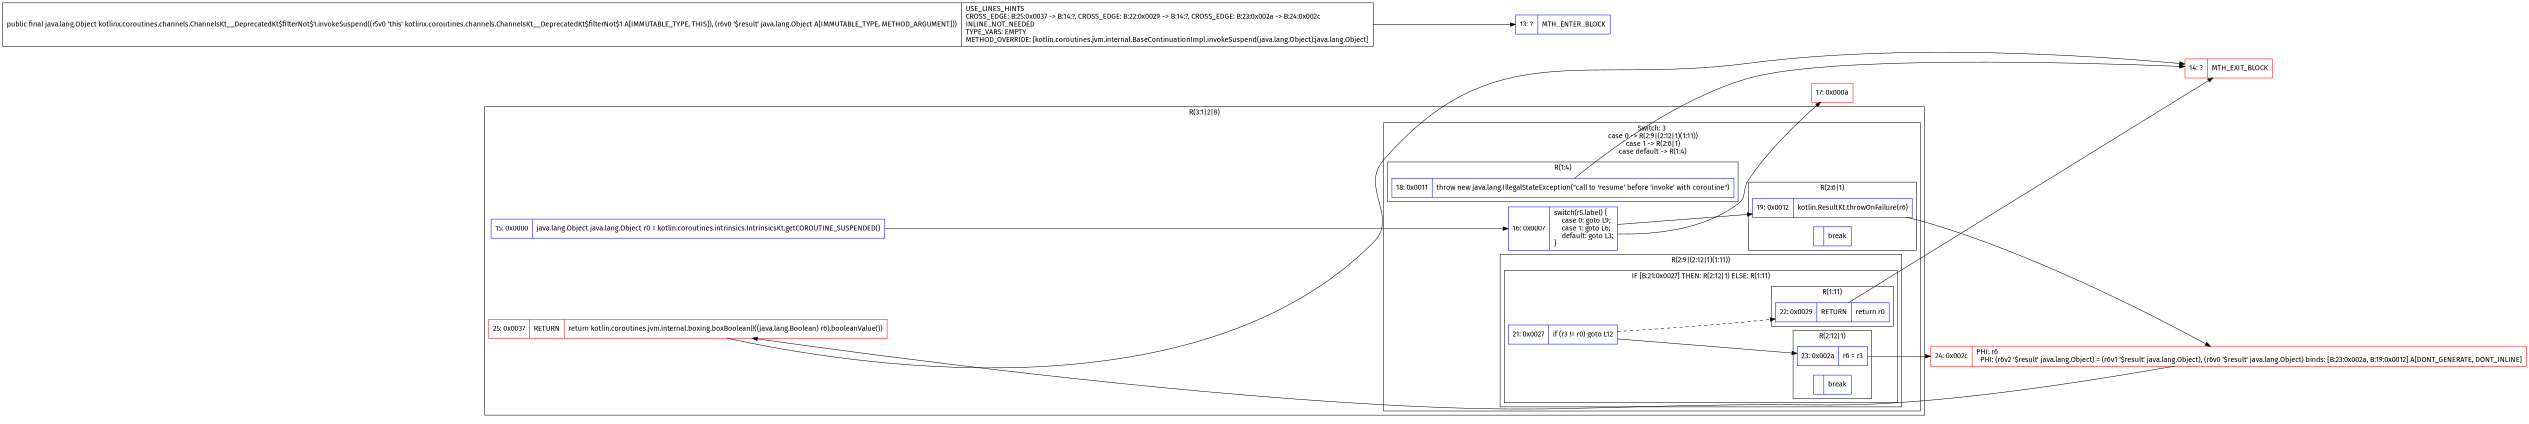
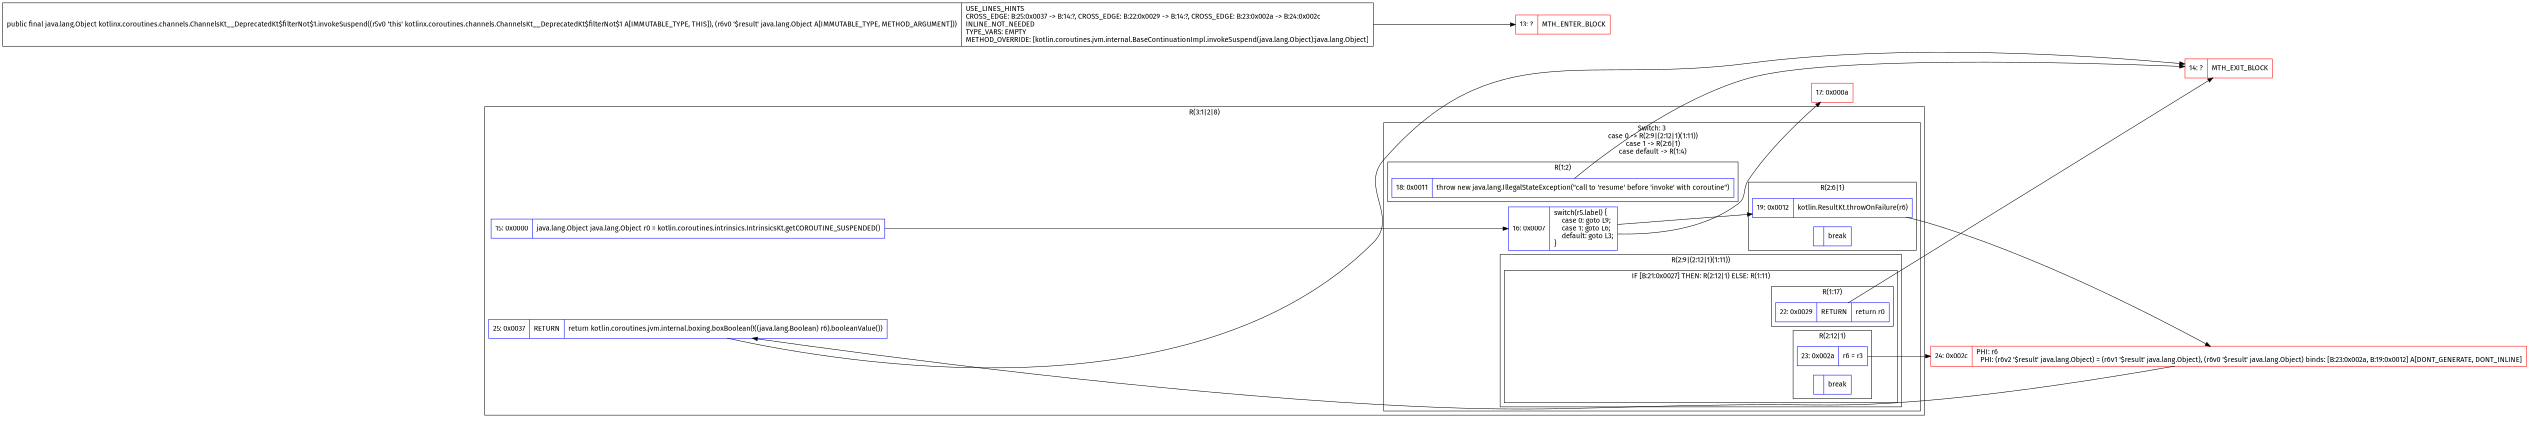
  digraph {
    fontname="Fira Sans"
    rankdir=LR
    node [color=blue fontname="Fira Sans" shape=record]
    edge [fontname="Fira Sans"]
    n1 [label="{23\:\ 0x002a|r6 = r3\l}"]
    n2 [label="{|break\l}"]
    n3 [label="{22\:\ 0x0029|RETURN\l|return r0\l}"]
-   n4 [label="{21\:\ 0x0027|if (r3 != r0) goto L12\l}"]
    n5 [label="{19\:\ 0x0012|kotlin.ResultKt.throwOnFailure(r6)\l}"]
    n6 [label="{|break\l}"]
    n7 [label="{18\:\ 0x0011|throw new java.lang.IllegalStateException(\"call to 'resume' before 'invoke' with coroutine\")\l}"]
    n8 [label="{16\:\ 0x0007|switch(r5.label) \{\l    case 0: goto L9;\l    case 1: goto L6;\l    default: goto L3;\l\}\l}"]
    n9 [label="{15\:\ 0x0000|java.lang.Object java.lang.Object r0 = kotlin.coroutines.intrinsics.IntrinsicsKt.getCOROUTINE_SUSPENDED()\l}"]
-   n10 [color=red label="{25\:\ 0x0037|RETURN\l|return kotlin.coroutines.jvm.internal.boxing.boxBoolean(!((java.lang.Boolean) r6).booleanValue())\l}"]
+   n10 [label="{25\:\ 0x0037|RETURN\l|return kotlin.coroutines.jvm.internal.boxing.boxBoolean(!((java.lang.Boolean) r6).booleanValue())\l}"]
    n11 [color=red label="{24\:\ 0x002c|PHI: r6 \l  PHI: (r6v2 '$result' java.lang.Object) = (r6v1 '$result' java.lang.Object), (r6v0 '$result' java.lang.Object) binds: [B:23:0x002a, B:19:0x0012] A[DONT_GENERATE, DONT_INLINE]\l}"]
    n12 [color=red label="{14\:\ ?|MTH_EXIT_BLOCK\l}"]
    n13 [color=red label="{17\:\ 0x000a}"]
-   n14 [label="{13\:\ ?|MTH_ENTER_BLOCK\l}"]
+   n14 [color=red label="{13\:\ ?|MTH_ENTER_BLOCK\l}"]
    n15 [label="{public final java.lang.Object kotlinx.coroutines.channels.ChannelsKt__DeprecatedKt$filterNot$1.invokeSuspend((r5v0 'this' kotlinx.coroutines.channels.ChannelsKt__DeprecatedKt$filterNot$1 A[IMMUTABLE_TYPE, THIS]), (r6v0 '$result' java.lang.Object A[IMMUTABLE_TYPE, METHOD_ARGUMENT]))  | USE_LINES_HINTS\lCROSS_EDGE: B:25:0x0037 \-\> B:14:?, CROSS_EDGE: B:22:0x0029 \-\> B:14:?, CROSS_EDGE: B:23:0x002a \-\> B:24:0x002c\lINLINE_NOT_NEEDED\lTYPE_VARS: EMPTY\lMETHOD_OVERRIDE: [kotlin.coroutines.jvm.internal.BaseContinuationImpl.invokeSuspend(java.lang.Object):java.lang.Object]\l}" color=""]
    subgraph cluster_1 {
      label="R(3:1|2|8)"
      n9
      n10
      subgraph cluster_2 {
        label="Switch: 3\n case 0 -> R(2:9|(2:12|1)(1:11))\n case 1 -> R(2:6|1)\n case default -> R(1:4)"
        n8
        subgraph cluster_3 {
          label="R(2:9|(2:12|1)(1:11))"
          subgraph cluster_4 {
            label="IF [B:21:0x0027] THEN: R(2:12|1) ELSE: R(1:11)"
-           n4
            subgraph cluster_5 {
              label="R(2:12|1)"
              n1
              n2
            }
            subgraph cluster_6 {
-             label="R(1:11)"
+             label="R(1:17)"
              n3
            }
          }
        }
        subgraph cluster_7 {
          label="R(2:6|1)"
          n5
          n6
        }
        subgraph cluster_8 {
-         label="R(1:4)"
+         label="R(1:2)"
          n7
        }
      }
    }
    n1 -> n11
    n3 -> n12
-   n4 -> n1
-   n4 -> n3 [style=dashed]
    n5 -> n11
    n7 -> n12
    n8 -> n5
    n8 -> n13
    n9 -> n8
    n10 -> n12
    n11 -> n10
    n15 -> n14
  }
